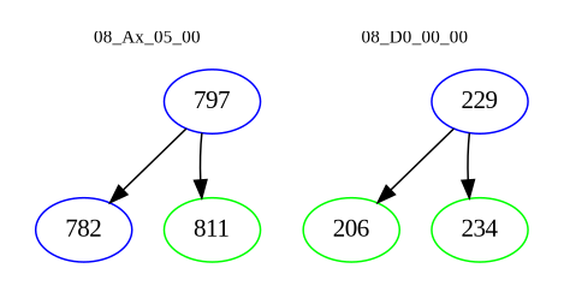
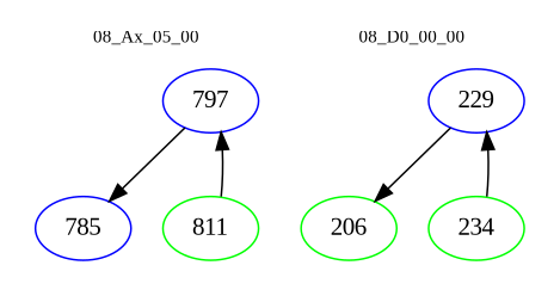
  digraph {
    fontname="Liberation Serif"
    node [color=blue fontname="Liberation Serif"]
    edge [color=black fontname="Liberation Serif"]
    n1 [label=797]
-   n2 [label=782]
+   n2 [label=785]
    n3 [color=green label=811]
    n4 [label=229]
    n5 [color=green label=206]
    n6 [color=green label=234]
    subgraph cluster_1 {
      color=white
      fontsize=10
      label="08_Ax_05_00"
      n1
      n2
      n3
    }
    subgraph cluster_2 {
      color=white
      fontsize=10
      label="08_D0_00_00"
      n4
      n5
      n6
    }
    n1 -> n2
-   n1 -> n3
+   n3 -> n1
    n4 -> n5
-   n4 -> n6
+   n6 -> n4
  }
